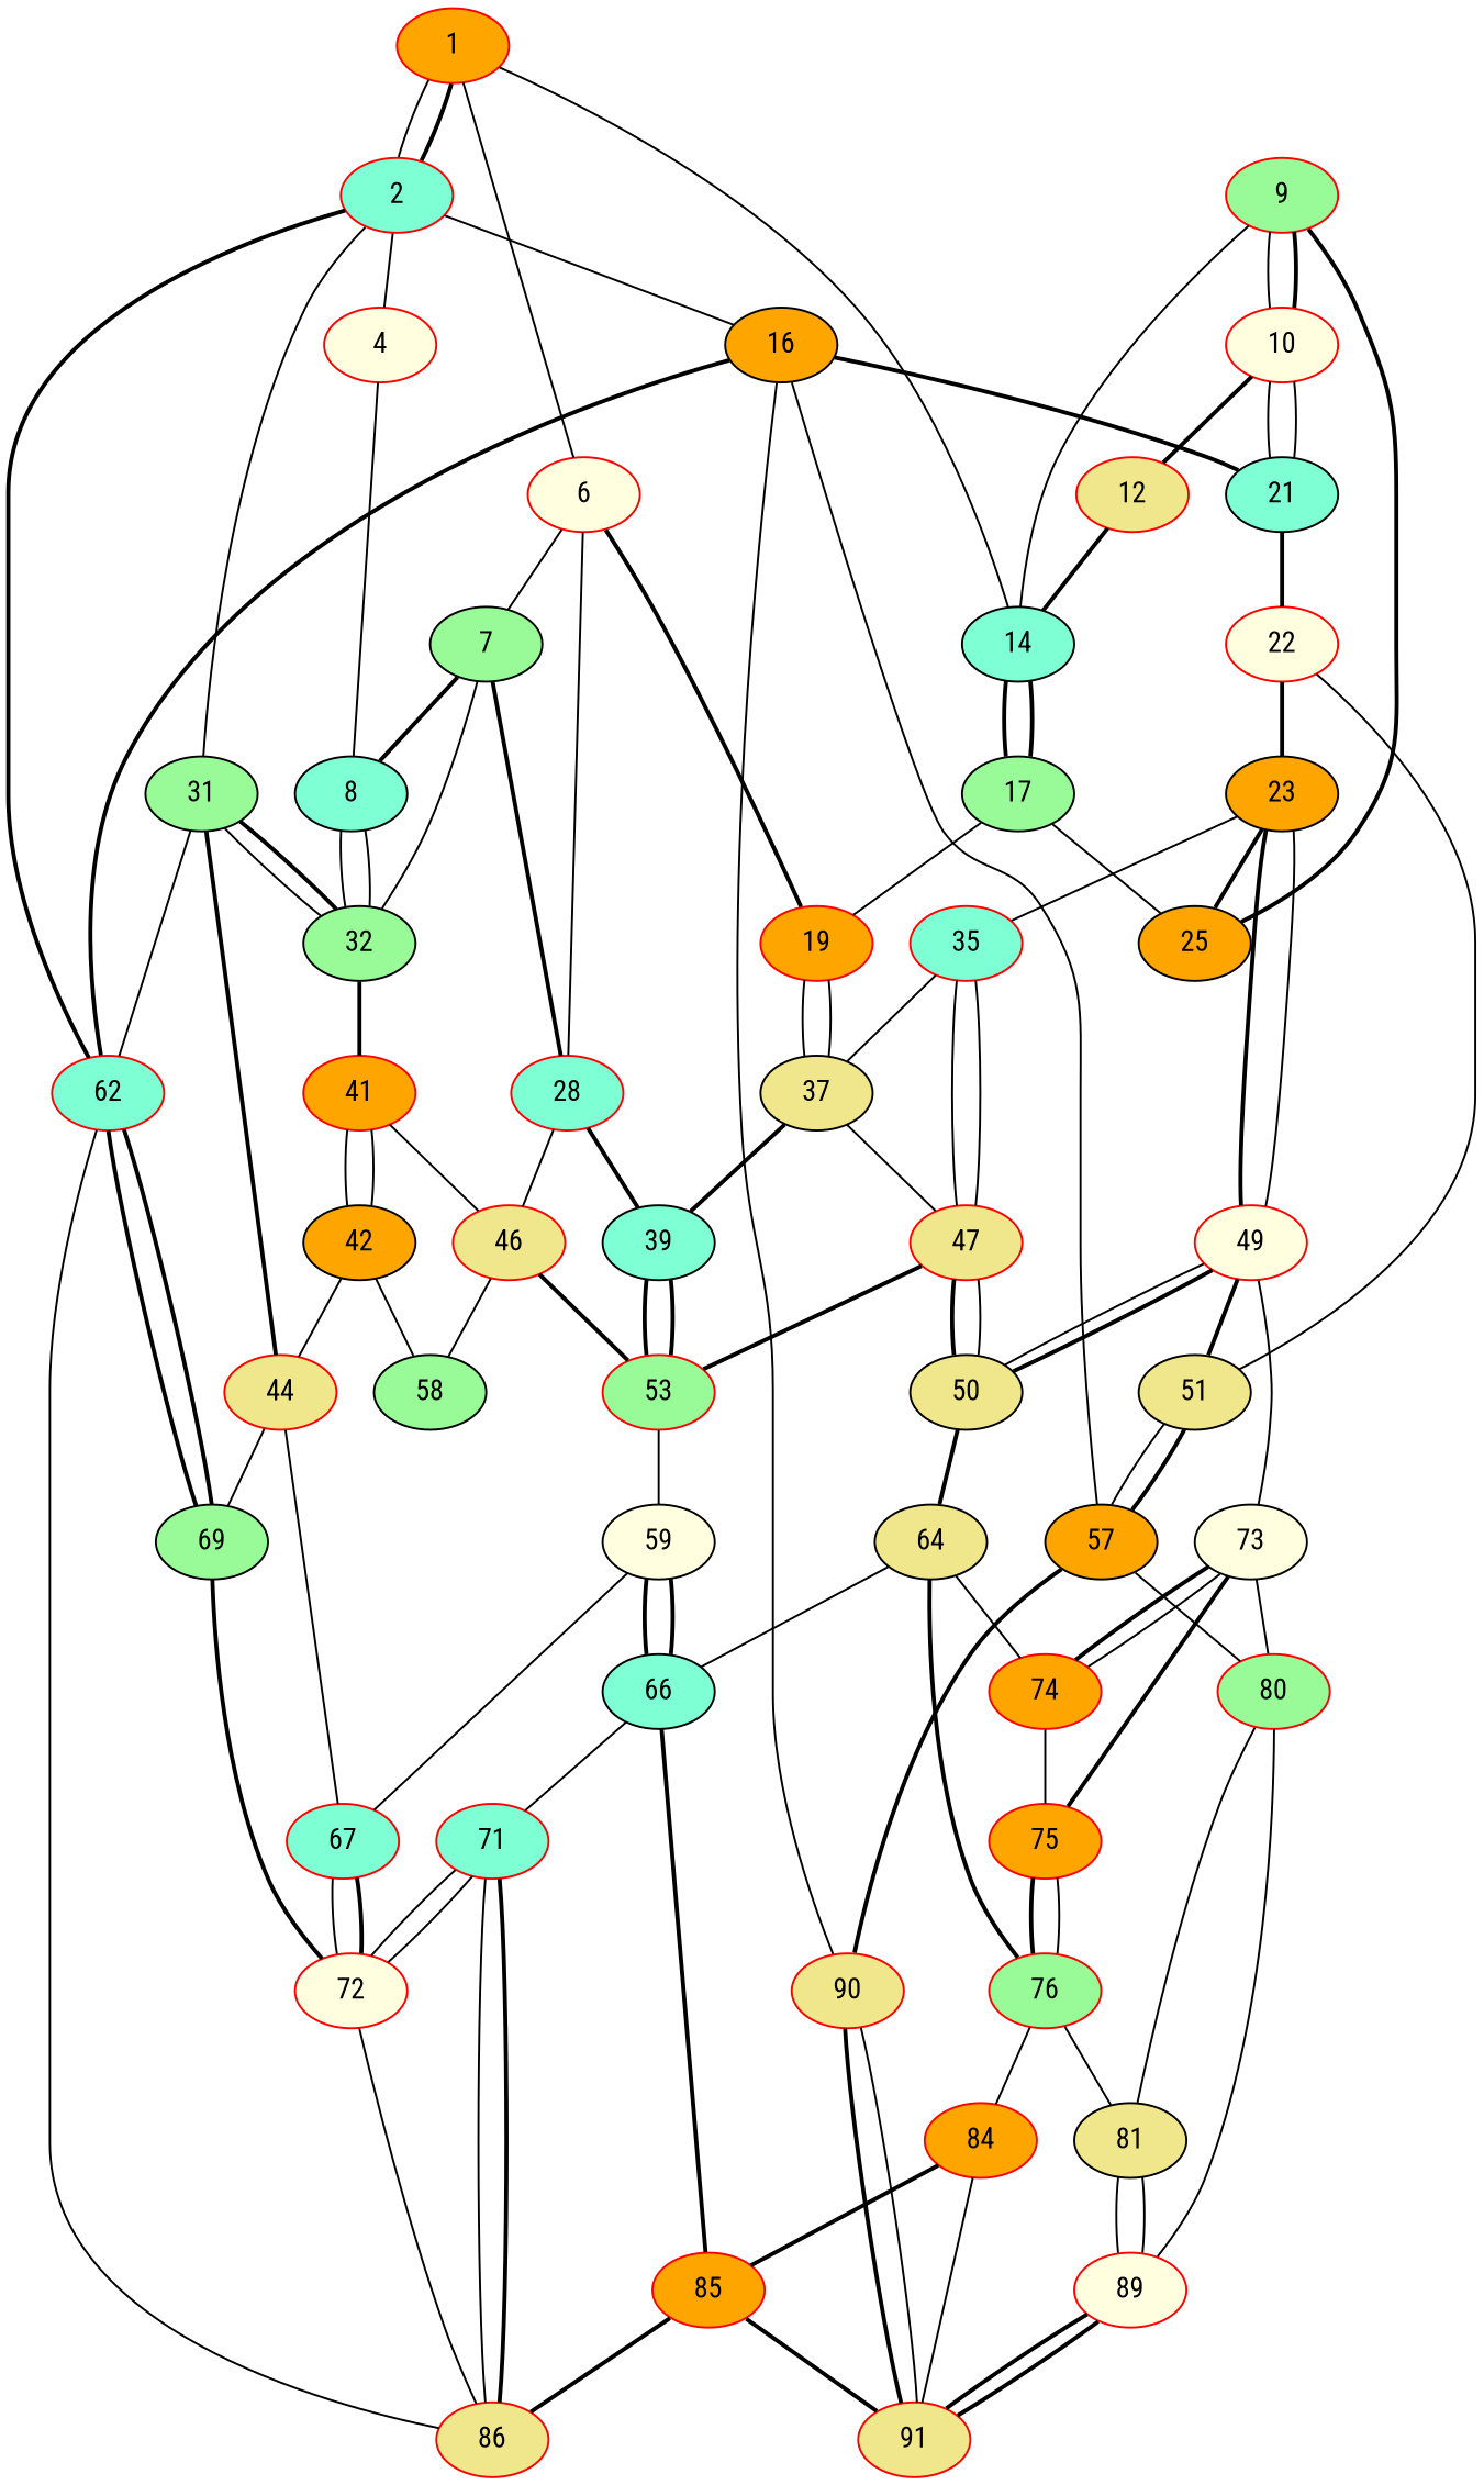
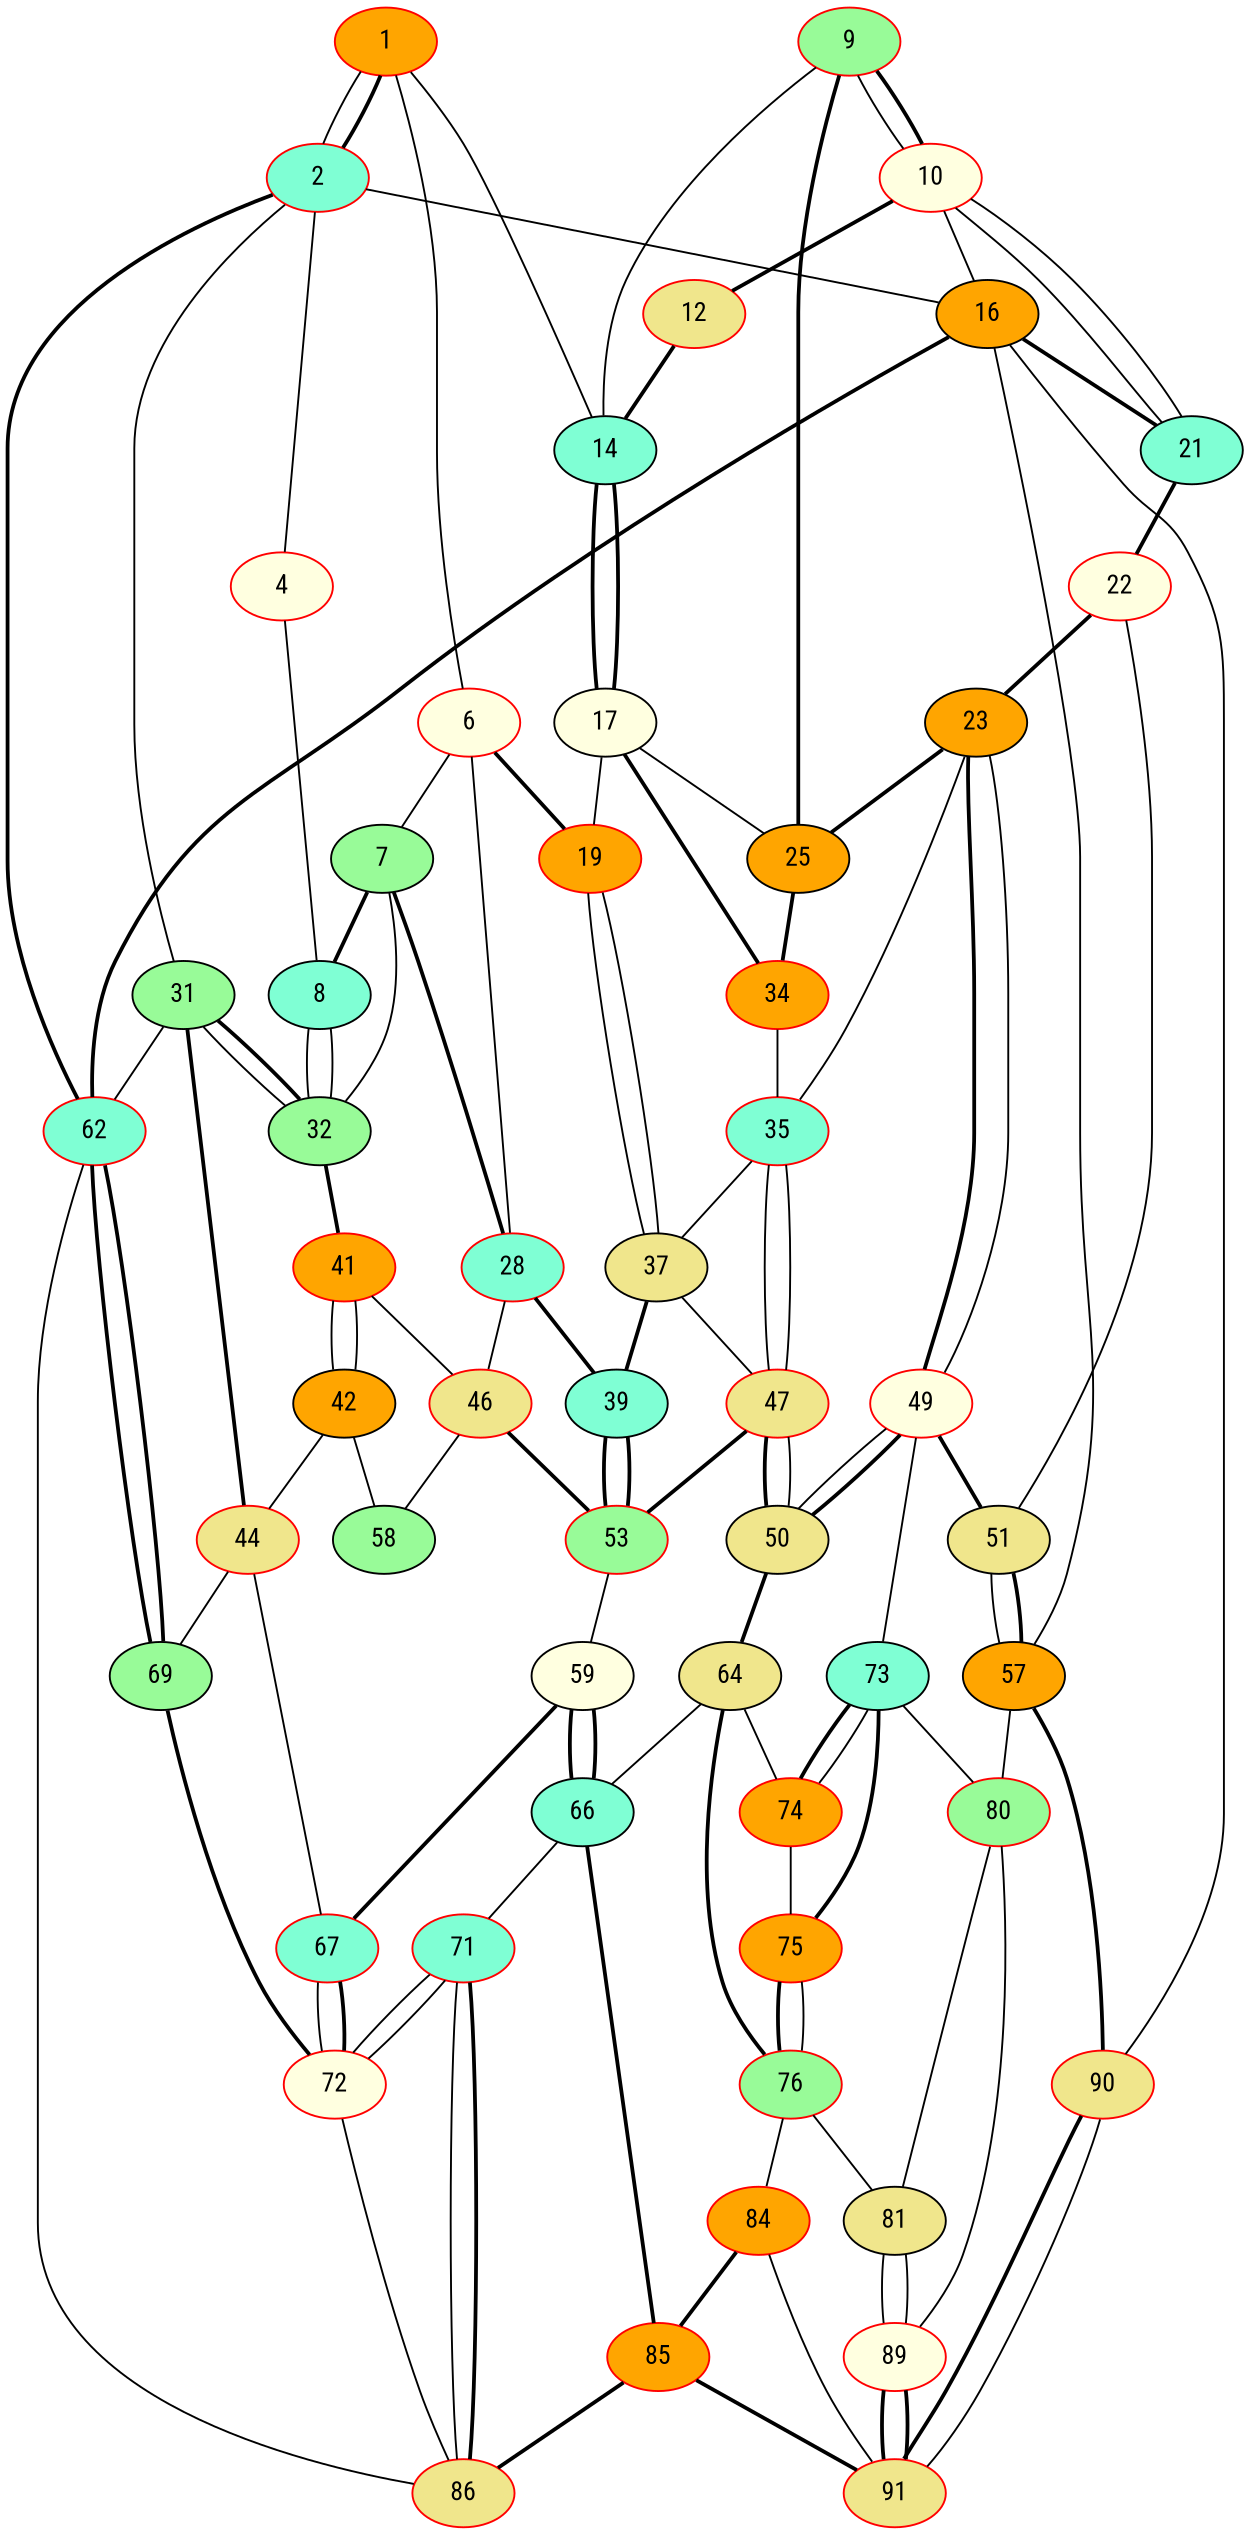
  graph {
    fontname="Roboto Condensed"
    node [color=red fillcolor=orange fontname="Roboto Condensed" style=filled]
    edge [fontname="Roboto Condensed" style=solid]
    1 [super="+5"]
    2 [fillcolor=aquamarine super="+3"]
    6 [fillcolor=lightyellow super="+20"]
    14 [color=black fillcolor=aquamarine super="+15"]
    4 [fillcolor=lightyellow]
    16 [color=black super="+56"]
    31 [color=black fillcolor=palegreen super="+45"]
    62 [fillcolor=aquamarine super="+63"]
    7 [color=black fillcolor=palegreen super="+29"]
    19
    28 [fillcolor=aquamarine super="+40"]
-   17 [color=black fillcolor=palegreen super="+18"]
+   17 [color=black fillcolor=lightyellow super="+18"]
    8 [color=black fillcolor=aquamarine]
    21 [color=black fillcolor=aquamarine super="+27"]
    57 [color=black super="+82"]
    90 [fillcolor=khaki]
    32 [color=black fillcolor=palegreen super="+33"]
    44 [fillcolor=khaki super="+68"]
    69 [color=black fillcolor=palegreen]
    86 [fillcolor=khaki super="+87"]
    37 [color=black fillcolor=khaki super="+38"]
    39 [color=black fillcolor=aquamarine]
    46 [fillcolor=khaki super="+54"]
    41
    9 [fillcolor=palegreen super="+13"]
    10 [fillcolor=lightyellow super="+11"]
    25 [color=black super="+26"]
    12 [fillcolor=khaki]
+   34
    22 [fillcolor=lightyellow super="+30"]
    80 [fillcolor=palegreen super="+83"]
    91 [fillcolor=khaki super="+92"]
    35 [fillcolor=aquamarine super="+36"]
    47 [fillcolor=khaki super="+48"]
    23 [color=black super="+24"]
    51 [color=black fillcolor=khaki]
    49 [fillcolor=lightyellow super="+52"]
    50 [color=black fillcolor=khaki]
-   73 [color=black fillcolor=lightyellow super="+79"]
+   73 [color=black fillcolor=aquamarine super="+79"]
    53 [fillcolor=palegreen super="+55"]
    58 [color=black fillcolor=palegreen super="+61"]
    67 [fillcolor=aquamarine]
    42 [color=black super="+43"]
    59 [color=black fillcolor=lightyellow super="+60"]
    72 [fillcolor=lightyellow super="+78"]
    64 [color=black fillcolor=khaki super="+65"]
    74
    75
    66 [color=black fillcolor=aquamarine super="+70"]
    76 [fillcolor=palegreen super="+77"]
    81 [color=black fillcolor=khaki]
    89 [fillcolor=lightyellow]
    71 [fillcolor=aquamarine]
    85 [super="+88"]
    84
    1 -- 2
    1 -- 2 [style=bold]
    1 -- 6
    1 -- 14
    2 -- 4
    2 -- 16
    2 -- 31
    2 -- 62 [style=bold]
    6 -- 7
    6 -- 19 [style=bold]
    6 -- 28
    14 -- 17 [style=bold]
    14 -- 17 [style=bold]
    4 -- 8
    16 -- 62 [style=bold]
    16 -- 21 [style=bold]
    16 -- 57
    16 -- 90
    31 -- 62
    31 -- 32
    31 -- 32 [style=bold]
    31 -- 44 [style=bold]
    62 -- 69 [style=bold]
    62 -- 69 [style=bold]
    62 -- 86
    7 -- 28 [style=bold]
    7 -- 8 [style=bold]
    7 -- 32
    19 -- 37
    19 -- 37
    28 -- 39 [style=bold]
    28 -- 46
    17 -- 19
    17 -- 25
+   17 -- 34 [style=bold]
    8 -- 32
    8 -- 32
    21 -- 22 [style=bold weight=2]
    57 -- 90 [style=bold]
    57 -- 80
    90 -- 91 [style=bold]
    90 -- 91
    32 -- 41 [style=bold]
    44 -- 69
    44 -- 67
    69 -- 72 [style=bold]
    37 -- 39 [style=bold]
    37 -- 47
    39 -- 53 [style=bold]
    39 -- 53 [style=bold]
    46 -- 53 [style=bold]
    46 -- 58
    41 -- 46
    41 -- 42
    41 -- 42
    9 -- 14
    9 -- 10
    9 -- 10 [style=bold]
    9 -- 25 [style=bold]
+   10 -- 16
    10 -- 21
    10 -- 21
    10 -- 12 [style=bold]
+   25 -- 34 [style=bold]
    12 -- 14 [style=bold]
+   34 -- 35
    22 -- 23 [style=bold]
    22 -- 51
    80 -- 81
    80 -- 89
    35 -- 37
    35 -- 47
    35 -- 47
    47 -- 50 [style=bold]
    47 -- 50
    47 -- 53 [style=bold]
    23 -- 25 [style=bold]
    23 -- 35
    23 -- 49 [style=bold]
    23 -- 49
    51 -- 57
    51 -- 57 [style=bold]
    49 -- 51 [style=bold]
    49 -- 50
    49 -- 50 [style=bold]
    49 -- 73
    50 -- 64 [style=bold]
    73 -- 80
    73 -- 74 [style=bold]
    73 -- 74
    73 -- 75 [style=bold]
    53 -- 59
    67 -- 72
    67 -- 72 [style=bold]
    42 -- 44
    42 -- 58 [weight=2]
-   59 -- 67
+   59 -- 67 [style=bold]
    59 -- 66 [style=bold]
    59 -- 66 [style=bold]
    72 -- 86
    64 -- 74
    64 -- 66
    64 -- 76 [style=bold]
    74 -- 75
    75 -- 76 [style=bold]
    75 -- 76
    66 -- 71
    66 -- 85 [style=bold]
    76 -- 81
    76 -- 84
    81 -- 89
    81 -- 89
    89 -- 91 [style=bold]
    89 -- 91 [style=bold]
    71 -- 86
    71 -- 86 [style=bold]
    71 -- 72
    71 -- 72
    85 -- 86 [style=bold]
    85 -- 91 [style=bold]
    84 -- 91
    84 -- 85 [style=bold]
  }
